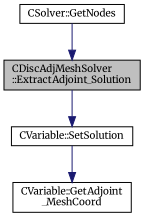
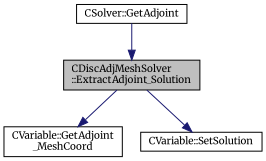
  digraph {
    fontname=Merriweather
    rankdir=TB
    node [color=black fillcolor=white fontname=Merriweather fontsize=10 shape=record style=filled]
    edge [color=midnightblue fontname=Merriweather fontsize=10 labelfontname=Helvetica labelfontsize=10 style=solid]
    n1 [fillcolor=grey75 fontcolor=black height=0.2 label="CDiscAdjMeshSolver\l::ExtractAdjoint_Solution" width=0.4]
    n2 [height=0.2 label="CVariable::GetAdjoint\l_MeshCoord" width=0.4]
    n3 [height=0.2 label="CVariable::SetSolution" width=0.4]
-   n4 [height=0.2 label="CSolver::GetNodes" width=0.4]
-   n3 -> n2
+   n4 [height=0.2 label="CSolver::GetAdjoint" width=0.4]
+   n1 -> n2
    n1 -> n3
    n4 -> n1
  }
